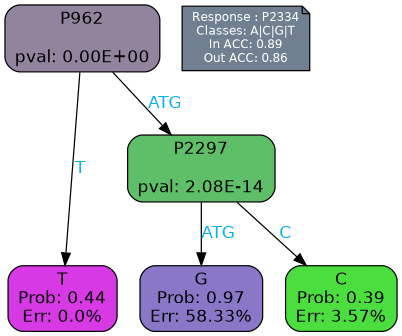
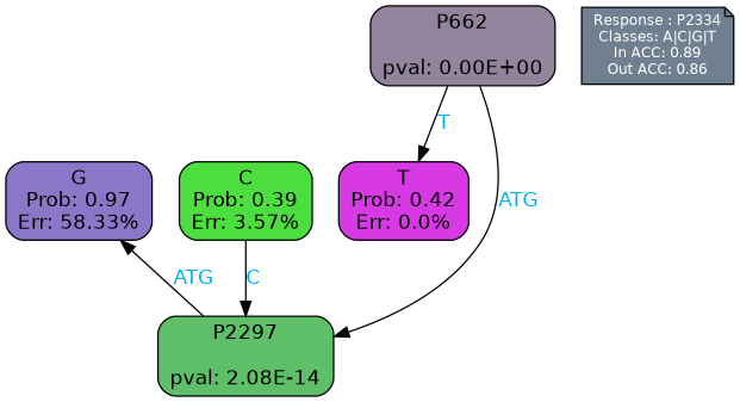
  digraph {
    ranksep=equally
    splines=polylines
    node [color=black fontname=helvetica shape=box style="filled, rounded"]
    edge [fontcolor=deepskyblue2 fontname=helvetica]
    n1 [fillcolor="#8a77c8" label="G\nProb: 0.97\nErr: 58.33%"]
    n2 [fillcolor="#4cde3f" label="C\nProb: 0.39\nErr: 3.57%"]
-   n3 [fillcolor="#d739e5" label="T\nProb: 0.44\nErr: 0.0%"]
+   n3 [fillcolor="#d739e5" label="T\nProb: 0.42\nErr: 0.0%"]
    n4 [align=left fillcolor=slategray fontcolor=white fontsize=10 label="Response : P2334\nClasses: A|C|G|T\nIn ACC: 0.89\nOut ACC: 0.86\n" shape=note style=filled]
-   n5 [fillcolor="#93849e" label="P962\n\npval: 0.00E+00"]
+   n5 [fillcolor="#93849e" label="P662\n\npval: 0.00E+00"]
    n6 [fillcolor="#5ebf68" label="P2297\n\npval: 2.08E-14"]
    subgraph sub_1 {
      rank=same
      n1
      n2
      n3
    }
    subgraph sub_2 {
      rank=same
      n4
      n5
    }
    n5 -> n3 [label=T]
    n5 -> n6 [label=ATG]
    n6 -> n1 [label=ATG]
-   n6 -> n2 [label=C]
+   n2 -> n6 [label=C]
  }
